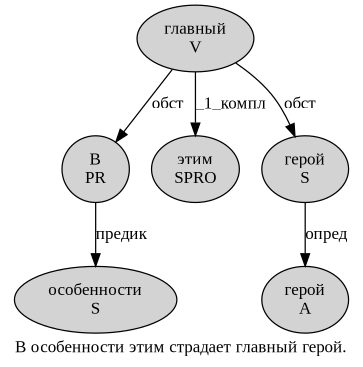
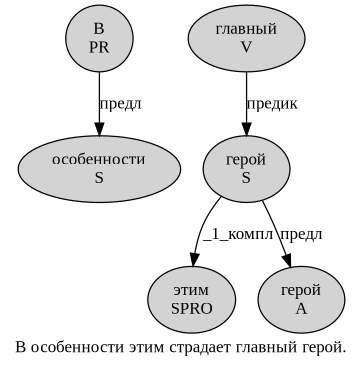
  digraph {
    fontname="Liberation Serif"
    label="В особенности этим страдает главный герой."
    node [fillcolor=lightgray fontname="Liberation Serif" penwidth=1 shape=ellipse style=filled]
    edge [fontname="Liberation Serif"]
    n1 [label="В\nPR"]
    n2 [label="особенности\nS"]
    n3 [label="этим\nSPRO"]
    n4 [label="главный\nV"]
    n5 [label="герой\nS"]
    n6 [label="герой\nA"]
-   n1 -> n2 [label="предик"]
-   n4 -> n1 [label="обст"]
-   n4 -> n3 [label="_1_компл"]
-   n4 -> n5 [label="обст"]
-   n5 -> n6 [label="опред"]
+   n1 -> n2 [label="предл"]
+   n5 -> n3 [label="_1_компл"]
+   n4 -> n5 [label="предик"]
+   n5 -> n6 [label="предл"]
  }
